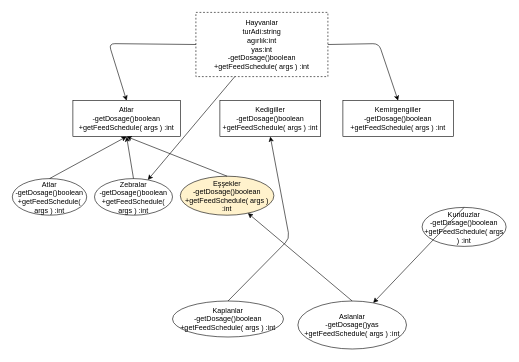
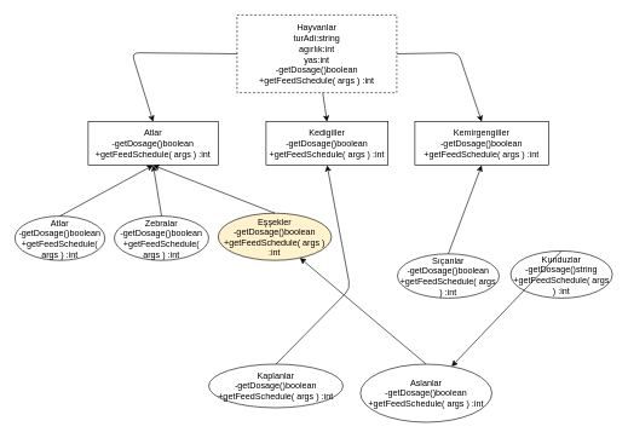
  <mxCell id="0" />
  <mxCell id="1" parent="0" />
  <mxCell id="2" value="Hayvanlar&lt;br&gt;turAdi:string&lt;br&gt;agırlık:int&lt;br&gt;yas:int&lt;br&gt;-getDosage()boolean&lt;br&gt;+getFeedSchedule( args ) :int" style="rounded=0;whiteSpace=wrap;html=1;dashed=1;" vertex="1" parent="1"><mxGeometry x="326" y="20" width="220" height="107" as="geometry" /></mxCell>
  <mxCell id="3" value="Atlar&lt;br&gt;-getDosage()boolean&lt;br&gt;+getFeedSchedule( args ) :int" style="rounded=0;whiteSpace=wrap;html=1;" vertex="1" parent="1"><mxGeometry x="121" y="167" width="179" height="60" as="geometry" /></mxCell>
  <mxCell id="4" value="Kedigiller&lt;br&gt;-getDosage()boolean&lt;br&gt;+getFeedSchedule( args ) :int" style="rounded=0;whiteSpace=wrap;html=1;" vertex="1" parent="1"><mxGeometry x="366" y="167" width="168" height="60" as="geometry" /></mxCell>
  <mxCell id="5" value="Kemirgengiller&lt;br&gt;-getDosage()boolean&lt;br&gt;+getFeedSchedule( args ) :int" style="rounded=0;whiteSpace=wrap;html=1;" vertex="1" parent="1"><mxGeometry x="571" y="167" width="184" height="60" as="geometry" /></mxCell>
  <mxCell id="6" value="" style="endArrow=classic;html=1;entryX=0.5;entryY=0;entryDx=0;entryDy=0;exitX=0;exitY=0.5;exitDx=0;exitDy=0;" edge="1" parent="1" source="2" target="3"><mxGeometry width="50" height="50" relative="1" as="geometry"><mxPoint x="421" y="297" as="sourcePoint" /><mxPoint x="471" y="247" as="targetPoint" /><Array as="points"><mxPoint x="181" y="72" /></Array></mxGeometry></mxCell>
  <mxCell id="7" value="" style="endArrow=classic;html=1;exitX=1;exitY=0.5;exitDx=0;exitDy=0;entryX=0.5;entryY=0;entryDx=0;entryDy=0;" edge="1" parent="1" source="2" target="5"><mxGeometry width="50" height="50" relative="1" as="geometry"><mxPoint x="421" y="297" as="sourcePoint" /><mxPoint x="471" y="247" as="targetPoint" /><Array as="points"><mxPoint x="631" y="72" /></Array></mxGeometry></mxCell>
- <mxCell id="8" value="" style="endArrow=classic;html=1;" edge="1" parent="1" source="2" target="10"><mxGeometry width="50" height="50" relative="1" as="geometry"><mxPoint x="421" y="297" as="sourcePoint" /><mxPoint x="471" y="247" as="targetPoint" /></mxGeometry></mxCell>
+ <mxCell id="8" value="" style="endArrow=classic;html=1;entryX=0.5;entryY=0;entryDx=0;entryDy=0;" edge="1" parent="1" source="2" target="4"><mxGeometry width="50" height="50" relative="1" as="geometry"><mxPoint x="421" y="297" as="sourcePoint" /><mxPoint x="471" y="247" as="targetPoint" /></mxGeometry></mxCell>
  <mxCell id="9" value="Eşşekler&lt;br&gt;-getDosage()boolean&lt;br&gt;+getFeedSchedule( args ) :int" style="ellipse;whiteSpace=wrap;html=1;fillColor=#fff2cc;" vertex="1" parent="1"><mxGeometry x="300" y="293" width="156" height="65" as="geometry" /></mxCell>
  <mxCell id="10" value="Zebralar&lt;br&gt;-getDosage()boolean&lt;br&gt;+getFeedSchedule( args ) :int" style="ellipse;whiteSpace=wrap;html=1;" vertex="1" parent="1"><mxGeometry x="157" y="297" width="130" height="61" as="geometry" /></mxCell>
  <mxCell id="11" value="Atlar&lt;br&gt;-getDosage()boolean&lt;br&gt;+getFeedSchedule( args ) :int" style="ellipse;whiteSpace=wrap;html=1;" vertex="1" parent="1"><mxGeometry x="20" y="297" width="124" height="61" as="geometry" /></mxCell>
  <mxCell id="12" value="" style="endArrow=classic;html=1;exitX=0.5;exitY=0;exitDx=0;exitDy=0;entryX=0.5;entryY=1;entryDx=0;entryDy=0;" edge="1" parent="1" source="11" target="3"><mxGeometry width="50" height="50" relative="1" as="geometry"><mxPoint x="417" y="395" as="sourcePoint" /><mxPoint x="467" y="345" as="targetPoint" /></mxGeometry></mxCell>
  <mxCell id="13" value="" style="endArrow=classic;html=1;exitX=0.5;exitY=0;exitDx=0;exitDy=0;entryX=0.5;entryY=1;entryDx=0;entryDy=0;" edge="1" parent="1" source="10" target="3"><mxGeometry width="50" height="50" relative="1" as="geometry"><mxPoint x="417" y="395" as="sourcePoint" /><mxPoint x="467" y="345" as="targetPoint" /></mxGeometry></mxCell>
  <mxCell id="14" value="" style="endArrow=classic;html=1;exitX=0.5;exitY=0;exitDx=0;exitDy=0;entryX=0.5;entryY=1;entryDx=0;entryDy=0;" edge="1" parent="1" source="9" target="3"><mxGeometry width="50" height="50" relative="1" as="geometry"><mxPoint x="417" y="395" as="sourcePoint" /><mxPoint x="467" y="345" as="targetPoint" /></mxGeometry></mxCell>
  <mxCell id="15" value="Kaplanlar&lt;br&gt;-getDosage()boolean&lt;br&gt;+getFeedSchedule( args ) :int" style="ellipse;whiteSpace=wrap;html=1;" vertex="1" parent="1"><mxGeometry x="287" y="501" width="185" height="60" as="geometry" /></mxCell>
- <mxCell id="16" value="Aslanlar&lt;br&gt;-getDosage()yas&lt;br&gt;+getFeedSchedule( args ) :int" style="ellipse;whiteSpace=wrap;html=1;" vertex="1" parent="1"><mxGeometry x="496" y="501" width="181" height="80" as="geometry" /></mxCell>
- <mxCell id="17" value="Kunduzlar&lt;br&gt;-getDosage()boolean&lt;br&gt;+getFeedSchedule( args ) :int" style="ellipse;whiteSpace=wrap;html=1;" vertex="1" parent="1"><mxGeometry x="703" y="345" width="140" height="65" as="geometry" /></mxCell>
+ <mxCell id="16" value="Aslanlar&lt;br&gt;-getDosage()boolean&lt;br&gt;+getFeedSchedule( args ) :int" style="ellipse;whiteSpace=wrap;html=1;" vertex="1" parent="1"><mxGeometry x="496" y="501" width="181" height="80" as="geometry" /></mxCell>
+ <mxCell id="17" value="Kunduzlar&lt;br&gt;-getDosage()string&lt;br&gt;+getFeedSchedule( args ) :int" style="ellipse;whiteSpace=wrap;html=1;" vertex="1" parent="1"><mxGeometry x="703" y="345" width="140" height="65" as="geometry" /></mxCell>
+ <mxCell id="18" value="Sıçanlar&lt;br&gt;-getDosage()boolean&lt;br&gt;+getFeedSchedule( args ) :int" style="ellipse;whiteSpace=wrap;html=1;" vertex="1" parent="1"><mxGeometry x="547" y="349" width="140" height="61" as="geometry" /></mxCell>
+ <mxCell id="19" value="" style="endArrow=classic;html=1;exitX=0.5;exitY=0;exitDx=0;exitDy=0;entryX=0.5;entryY=1;entryDx=0;entryDy=0;" edge="1" parent="1" source="18" target="5"><mxGeometry width="50" height="50" relative="1" as="geometry"><mxPoint x="417" y="395" as="sourcePoint" /><mxPoint x="467" y="345" as="targetPoint" /></mxGeometry></mxCell>
  <mxCell id="20" value="" style="endArrow=classic;html=1;exitX=0.5;exitY=0;exitDx=0;exitDy=0;" edge="1" parent="1" source="17" target="16"><mxGeometry width="50" height="50" relative="1" as="geometry"><mxPoint x="417" y="395" as="sourcePoint" /><mxPoint x="467" y="345" as="targetPoint" /></mxGeometry></mxCell>
  <mxCell id="21" value="" style="endArrow=classic;html=1;entryX=0.5;entryY=1;entryDx=0;entryDy=0;exitX=0.5;exitY=0;exitDx=0;exitDy=0;" edge="1" parent="1" source="15" target="4"><mxGeometry width="50" height="50" relative="1" as="geometry"><mxPoint x="352" y="488" as="sourcePoint" /><mxPoint x="467" y="345" as="targetPoint" /><Array as="points"><mxPoint x="482" y="397" /></Array></mxGeometry></mxCell>
  <mxCell id="22" value="" style="endArrow=classic;html=1;exitX=0.5;exitY=0;exitDx=0;exitDy=0;" edge="1" parent="1" source="16" target="9"><mxGeometry width="50" height="50" relative="1" as="geometry"><mxPoint x="417" y="395" as="sourcePoint" /><mxPoint x="467" y="345" as="targetPoint" /></mxGeometry></mxCell>
